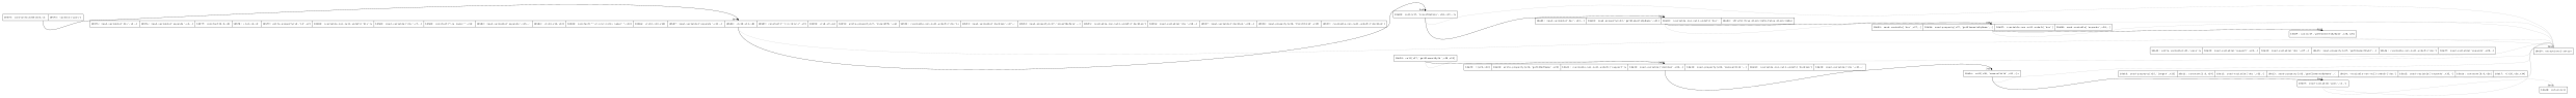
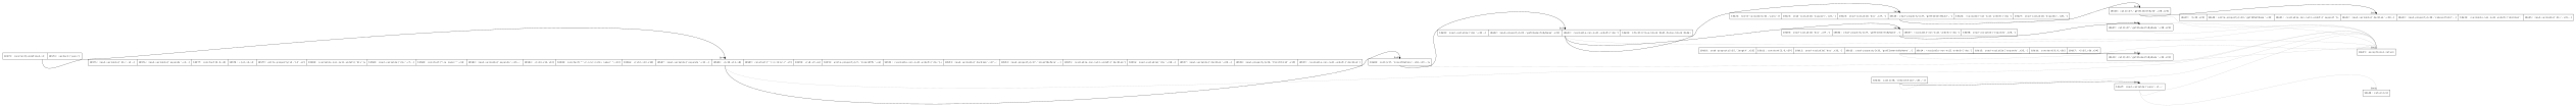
  digraph {
    fontname="IBM Plex Mono"
    rankdir=LR
    node [fontname="IBM Plex Mono" shape=record]
    edge [fontname="IBM Plex Mono" headport=n tailport=s color=gray]
    n1 [label="{10573: constant[undefined,v1]|10574: vardecl['pass']}"]
    n2 [label="{10575: read-variable['div',v3,-]|10576: read-variable['expando',v4,-]|10577: constant[0.0,v5]|10578: +[v4,v5,v2]|10579: write-property[v3,'id',v2]|10580: \<variable-non-null-undef\>['div']*|10581: read-variable['div',v7,-]|10582: constant[\"\\\<a name='\",v14]|10583: read-variable['expando',v15,-]|10584: +[v14,v15,v12]|10585: constant[\"'\\\>\\\</a\\\>\\\<div name='\",v13]|10586: +[v12,v13,v10]|10587: read-variable['expando',v11,-]|10588: +[v10,v11,v8]|10589: constant[\"'\\\>\\\</div\\\>\",v9]|10590: +[v8,v9,v6]|10591: write-property[v7,'innerHTML',v6]|10592: \<variable-non-null-undef\>['div']*|10593: read-variable['docElem',v17,-]|10594: read-property[v17,'insertBefore',-]|10595: \<variable-non-null-undef\>['docElem']|10596: read-variable['div',v18,-]|10597: read-variable['docElem',v20,-]|10598: read-property[v20,'firstChild',v19]|10599: \<variable-non-null-undef\>['docElem']}"]
    n3 [label="{10600: call[v17,'insertBefore',v18,v19,-]*}"]
    n4 [label="{10639: exceptional-return}"]
    n5 [label="{10601: read-variable['doc',v22,-]|10602: read-property[v22,'getElementsByName',v21]|10603: \<variable-non-null-undef\>['doc']|10604: if[v21](true-block:3651,false-block:3656)}"]
    n6 [label="{10622: write-variable[v21,'pass']*|10623: read-variable['support',v24,-]|10624: read-variable['doc',v27,-]|10625: read-property[v27,'getElementById',-]|10626: \<variable-non-null-undef\>['doc']|10627: read-variable['expando',v28,-]}"]
    n7 [label="{10605: read-variable['doc',v27,-]|10606: read-property[v27,'getElementsByName',-]|10607: \<variable-non-null-undef\>['doc']|10608: read-variable['expando',v28,-]}"]
    n8 [label="{10628: call[v27,'getElementById',v28,v25]}"]
    n9 [label="{10609: call[v27,'getElementsByName',v28,v25]}"]
    n10 [label="{10629: ![v25,v23]|10630: write-property[v24,'getIdNotName',v23]|10631: \<variable-non-null-undef\>['support']*|10632: read-variable['docElem',v30,-]|10633: read-property[v30,'removeChild',-]|10634: \<variable-non-null-undef\>['docElem']|10635: read-variable['div',v31,-]}"]
    n11 [label="{10610: read-property[v25,'length',v23]|10611: constant[2.0,v29]|10612: read-variable['doc',v33,-]|10613: read-property[v33,'getElementsByName',-]|10614: \<variable-non-null-undef\>['doc']|10615: read-variable['expando',v35,-]|10616: constant[0.0,v36]|10617: +[v35,v36,v34]}"]
+   n12 [label="{10618: call[v33,'getElementsByName',v34,v31]}"]
    n13 [label="{10636: call[v30,'removeChild',v31,-]*}"]
    n14 [label="{10637: read-variable['pass',v1,-]}"]
    n15 [label="{10638: return[v1]}"]
    n1 -> n2 [headlabel="      3648" color=""]
    n2 -> n3 [headlabel="      3649" color=""]
    n2 -> n4 [headlabel="      3662"]
    n3 -> n4
    n3 -> n5 [headlabel="      3650" color=""]
    n5 -> n4
+   n5 -> n6 [headlabel="      3656" color=""]
    n5 -> n7 [headlabel="      3651" color=""]
    n6 -> n4
+   n6 -> n8 [headlabel="      3657" color=""]
    n7 -> n4
    n7 -> n9 [headlabel="      3652" color=""]
    n8 -> n4
    n8 -> n10 [headlabel="      3658" color=""]
    n9 -> n4
-   n10 -> n13 [headlabel="      3659" color=""]
    n11 -> n4
+   n11 -> n12 [headlabel="      3654" color=""]
+   n12 -> n4
    n13 -> n4
    n13 -> n14 [headlabel="      3660" color=""]
    n14 -> n4
    n14 -> n15 [headlabel="      3661"]
  }
